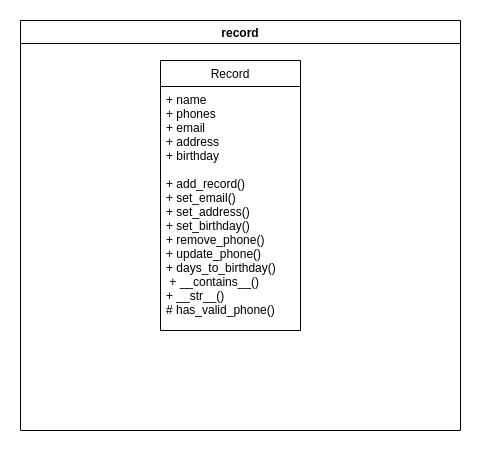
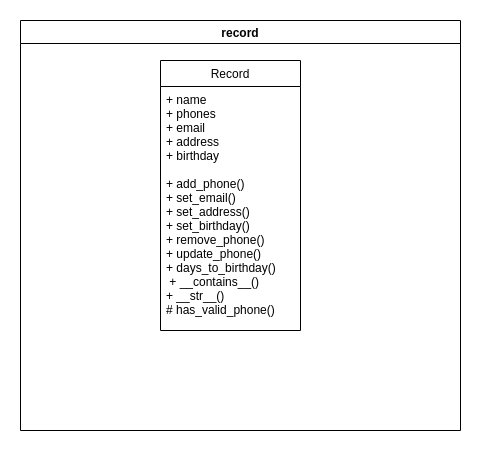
  <mxCell id="0" />
  <mxCell id="1" parent="0" />
  <mxCell id="2" value="record" style="swimlane;" vertex="1" parent="1"><mxGeometry x="20" y="20" width="440" height="410" as="geometry" /></mxCell>
  <mxCell id="3" value="Record" style="swimlane;fontStyle=0;childLayout=stackLayout;horizontal=1;startSize=26;fillColor=none;horizontalStack=0;resizeParent=1;resizeParentMax=0;resizeLast=0;collapsible=1;marginBottom=0;" vertex="1" parent="2"><mxGeometry x="140" y="40" width="140" height="270" as="geometry" /></mxCell>
- <mxCell id="4" value="+ name&#10;+ phones&#10;+ email&#10;+ address&#10;+ birthday&#10;&#10;+ add_record()&#10;+ set_email()&#10;+ set_address()&#10;+ set_birthday()&#10;+ remove_phone()&#10;+ update_phone()&#10;+ days_to_birthday()&#10; + __contains__()&#10;+ __str__()&#10;# has_valid_phone()" style="text;strokeColor=none;fillColor=none;align=left;verticalAlign=top;spacingLeft=4;spacingRight=4;overflow=hidden;rotatable=0;points=[[0,0.5],[1,0.5]];portConstraint=eastwest;" vertex="1" parent="3"><mxGeometry y="26" width="140" height="244" as="geometry" /></mxCell>
+ <mxCell id="4" value="+ name&#10;+ phones&#10;+ email&#10;+ address&#10;+ birthday&#10;&#10;+ add_phone()&#10;+ set_email()&#10;+ set_address()&#10;+ set_birthday()&#10;+ remove_phone()&#10;+ update_phone()&#10;+ days_to_birthday()&#10; + __contains__()&#10;+ __str__()&#10;# has_valid_phone()" style="text;strokeColor=none;fillColor=none;align=left;verticalAlign=top;spacingLeft=4;spacingRight=4;overflow=hidden;rotatable=0;points=[[0,0.5],[1,0.5]];portConstraint=eastwest;" vertex="1" parent="3"><mxGeometry y="26" width="140" height="244" as="geometry" /></mxCell>
